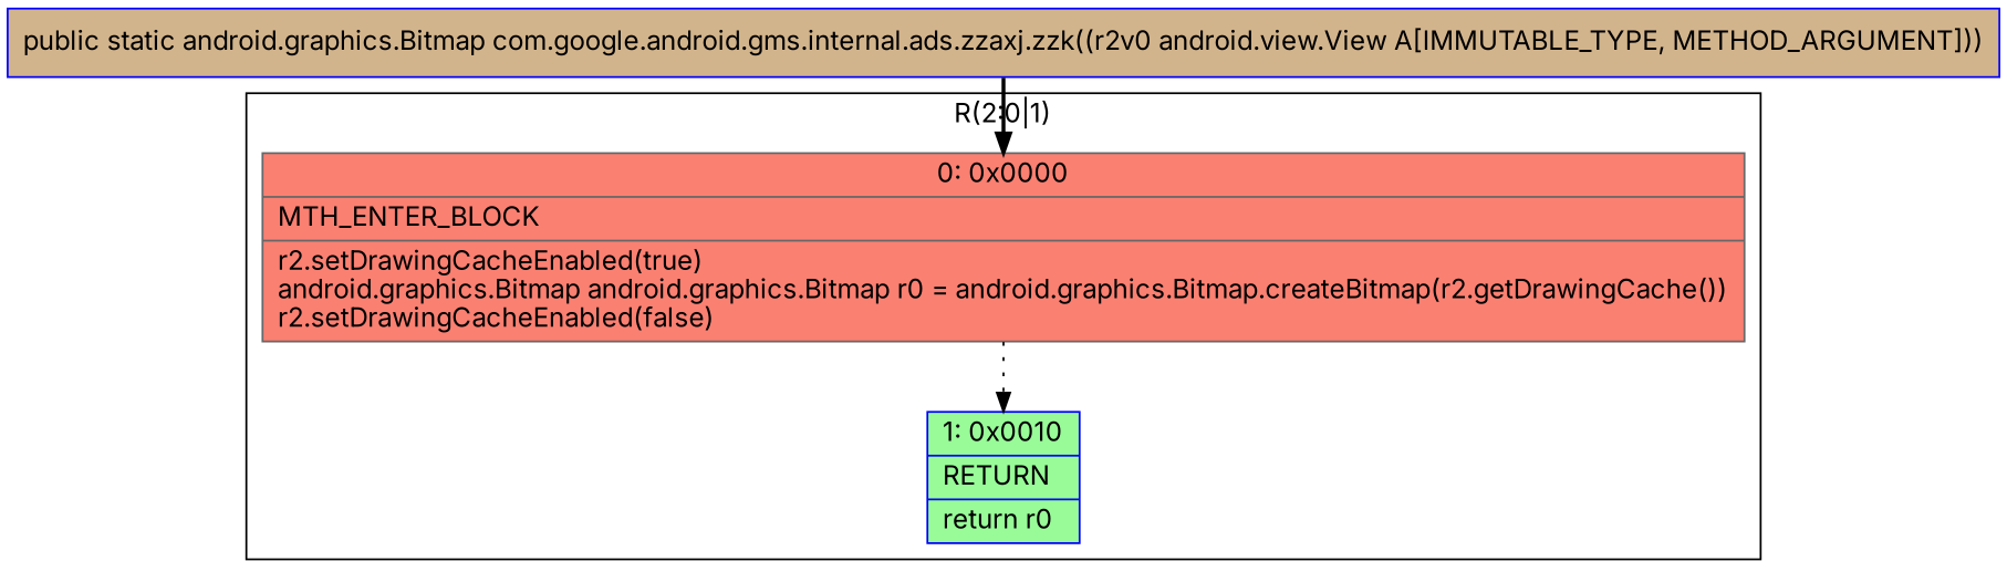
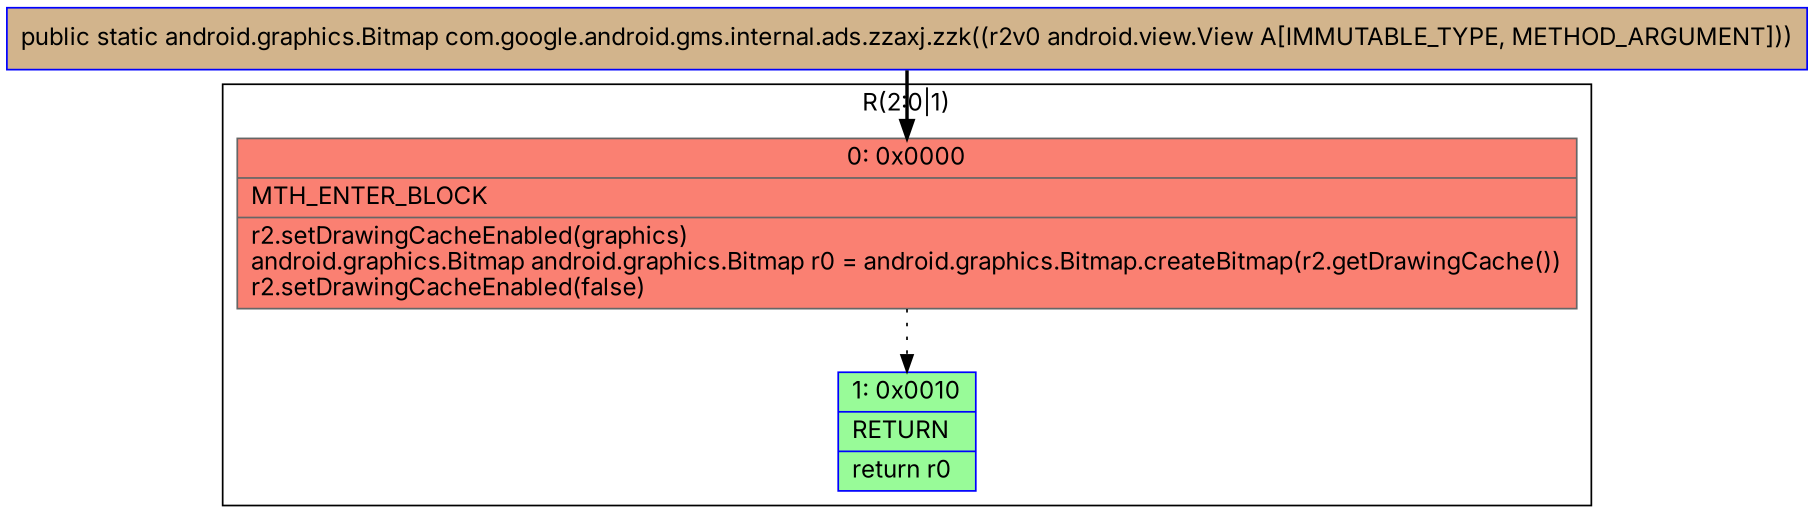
  digraph {
    fontname=Inter
    node [color=blue shape=record style=filled fontname=Inter]
    edge [fontname=Inter]
-   n1 [color=gray40 label="{0\:\ 0x0000|MTH_ENTER_BLOCK\l|r2.setDrawingCacheEnabled(true)\landroid.graphics.Bitmap android.graphics.Bitmap r0 = android.graphics.Bitmap.createBitmap(r2.getDrawingCache())\lr2.setDrawingCacheEnabled(false)\l}" fillcolor=salmon]
+   n1 [color=gray40 label="{0\:\ 0x0000|MTH_ENTER_BLOCK\l|r2.setDrawingCacheEnabled(graphics)\landroid.graphics.Bitmap android.graphics.Bitmap r0 = android.graphics.Bitmap.createBitmap(r2.getDrawingCache())\lr2.setDrawingCacheEnabled(false)\l}" fillcolor=salmon]
    n2 [label="{1\:\ 0x0010|RETURN\l|return r0\l}" fillcolor=palegreen]
    n3 [label="{public static android.graphics.Bitmap com.google.android.gms.internal.ads.zzaxj.zzk((r2v0 android.view.View A[IMMUTABLE_TYPE, METHOD_ARGUMENT])) }" fillcolor=tan]
    subgraph cluster_1 {
      label="R(2:0|1)"
      n1
      n2
    }
    n1 -> n2 [style=dotted]
    n3 -> n1 [style=bold]
  }
